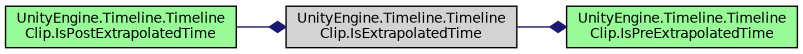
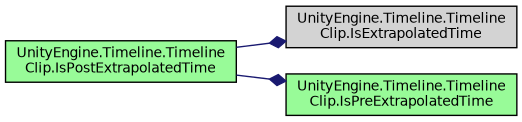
  digraph {
    rankdir=LR
    node [color=black fillcolor=palegreen fontname=Helvetica fontsize=10 shape=record style=filled]
    edge [arrowhead=diamond color=midnightblue fontname=Helvetica fontsize=10 labelfontname=Helvetica labelfontsize=10 style=solid]
    n1 [fillcolor=lightgrey fontcolor=black height=0.2 label="UnityEngine.Timeline.Timeline\lClip.IsExtrapolatedTime" width=0.4]
    n2 [height=0.2 label="UnityEngine.Timeline.Timeline\lClip.IsPreExtrapolatedTime" width=0.4]
    n3 [height=0.2 label="UnityEngine.Timeline.Timeline\lClip.IsPostExtrapolatedTime" width=0.4]
-   n1 -> n2
+   n3 -> n2
    n3 -> n1
  }
